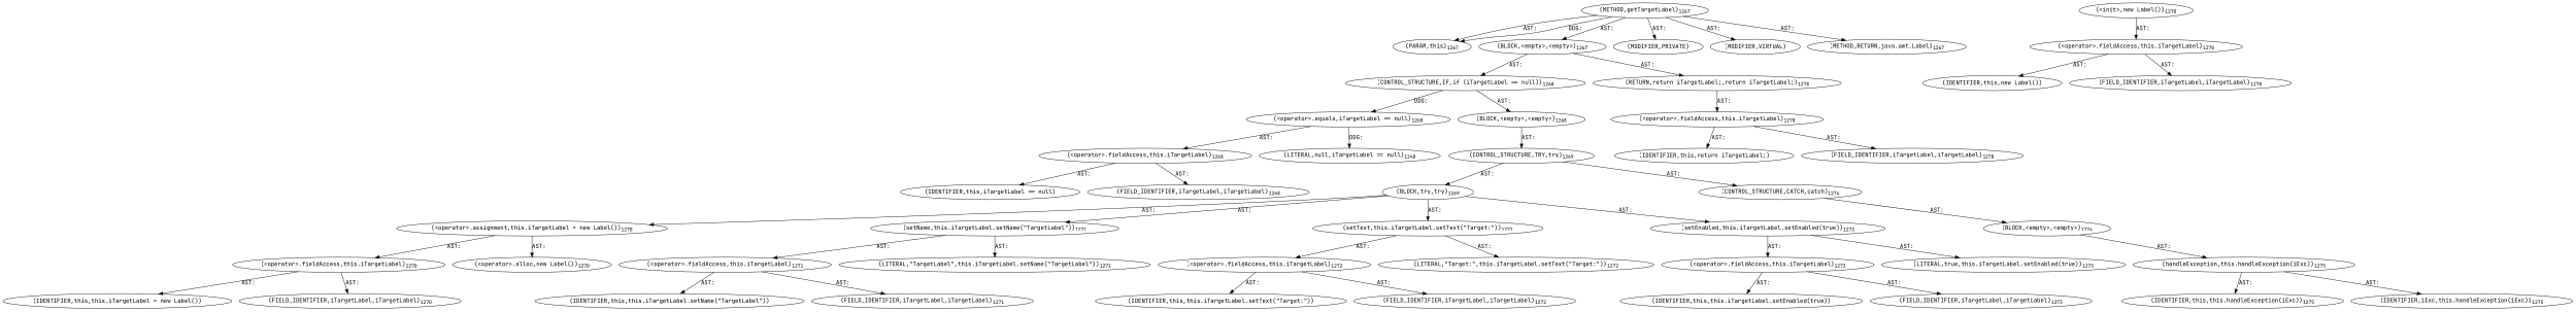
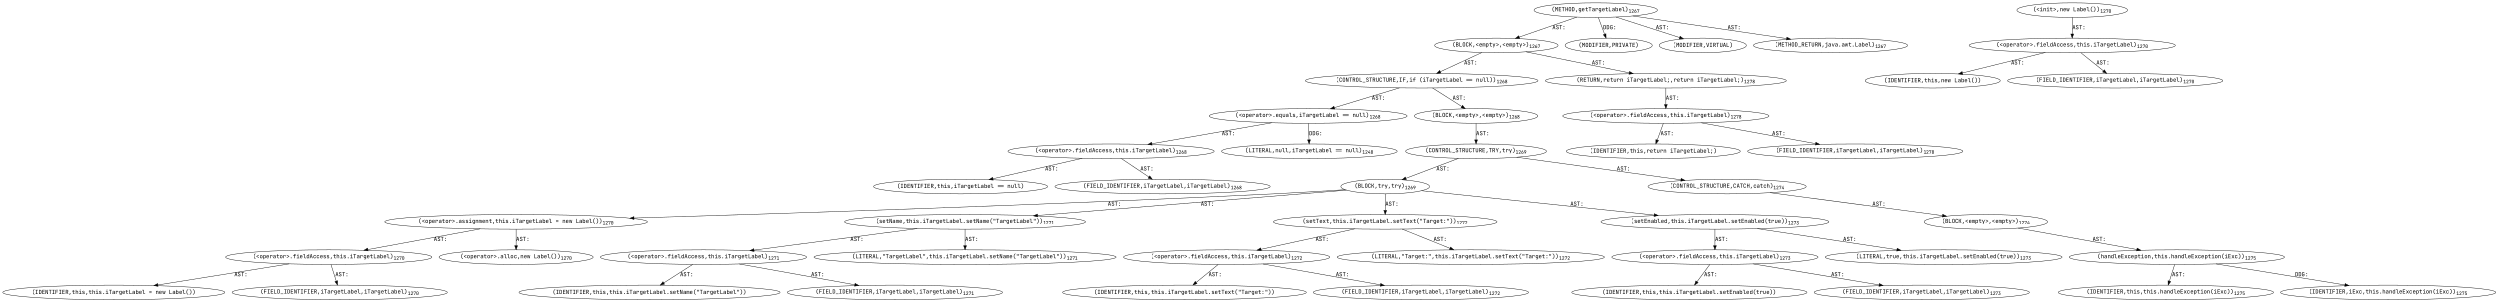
  digraph {
    fontname="JetBrains Mono"
    node [fontname="JetBrains Mono"]
    edge [fontname="JetBrains Mono"]
    n1 [label=<(METHOD,getTargetLabel)<SUB>1267</SUB>>]
-   n2 [label=<(PARAM,this)<SUB>1267</SUB>>]
    n3 [label=<(BLOCK,&lt;empty&gt;,&lt;empty&gt;)<SUB>1267</SUB>>]
    n4 [label=<(MODIFIER,PRIVATE)>]
    n5 [label=<(MODIFIER,VIRTUAL)>]
    n6 [label=<(METHOD_RETURN,java.awt.Label)<SUB>1267</SUB>>]
    n7 [label=<(CONTROL_STRUCTURE,IF,if (iTargetLabel == null))<SUB>1268</SUB>>]
    n8 [label=<(RETURN,return iTargetLabel;,return iTargetLabel;)<SUB>1278</SUB>>]
    n9 [label=<(&lt;operator&gt;.equals,iTargetLabel == null)<SUB>1268</SUB>>]
    n10 [label=<(BLOCK,&lt;empty&gt;,&lt;empty&gt;)<SUB>1268</SUB>>]
    n11 [label=<(&lt;operator&gt;.fieldAccess,this.iTargetLabel)<SUB>1278</SUB>>]
    n12 [label=<(&lt;operator&gt;.fieldAccess,this.iTargetLabel)<SUB>1268</SUB>>]
    n13 [label=<(LITERAL,null,iTargetLabel == null)<SUB>1248</SUB>>]
    n14 [label=<(CONTROL_STRUCTURE,TRY,try)<SUB>1269</SUB>>]
    n15 [label=<(IDENTIFIER,this,iTargetLabel == null)>]
    n16 [label=<(FIELD_IDENTIFIER,iTargetLabel,iTargetLabel)<SUB>1268</SUB>>]
    n17 [label=<(BLOCK,try,try)<SUB>1269</SUB>>]
    n18 [label=<(CONTROL_STRUCTURE,CATCH,catch)<SUB>1274</SUB>>]
    n19 [label=<(&lt;operator&gt;.assignment,this.iTargetLabel = new Label())<SUB>1270</SUB>>]
    n20 [label=<(setName,this.iTargetLabel.setName(&quot;TargetLabel&quot;))<SUB>1271</SUB>>]
    n21 [label=<(setText,this.iTargetLabel.setText(&quot;Target:&quot;))<SUB>1272</SUB>>]
    n22 [label=<(setEnabled,this.iTargetLabel.setEnabled(true))<SUB>1273</SUB>>]
    n23 [label=<(BLOCK,&lt;empty&gt;,&lt;empty&gt;)<SUB>1274</SUB>>]
    n24 [label=<(&lt;operator&gt;.fieldAccess,this.iTargetLabel)<SUB>1270</SUB>>]
    n25 [label=<(&lt;operator&gt;.alloc,new Label())<SUB>1270</SUB>>]
    n26 [label=<(&lt;init&gt;,new Label())<SUB>1270</SUB>>]
    n27 [label=<(&lt;operator&gt;.fieldAccess,this.iTargetLabel)<SUB>1270</SUB>>]
    n28 [label=<(&lt;operator&gt;.fieldAccess,this.iTargetLabel)<SUB>1271</SUB>>]
    n29 [label=<(LITERAL,&quot;TargetLabel&quot;,this.iTargetLabel.setName(&quot;TargetLabel&quot;))<SUB>1271</SUB>>]
    n30 [label=<(&lt;operator&gt;.fieldAccess,this.iTargetLabel)<SUB>1272</SUB>>]
    n31 [label=<(LITERAL,&quot;Target:&quot;,this.iTargetLabel.setText(&quot;Target:&quot;))<SUB>1272</SUB>>]
    n32 [label=<(&lt;operator&gt;.fieldAccess,this.iTargetLabel)<SUB>1273</SUB>>]
    n33 [label=<(LITERAL,true,this.iTargetLabel.setEnabled(true))<SUB>1273</SUB>>]
    n34 [label=<(IDENTIFIER,this,this.iTargetLabel = new Label())>]
    n35 [label=<(FIELD_IDENTIFIER,iTargetLabel,iTargetLabel)<SUB>1270</SUB>>]
    n36 [label=<(IDENTIFIER,this,new Label())>]
    n37 [label=<(FIELD_IDENTIFIER,iTargetLabel,iTargetLabel)<SUB>1270</SUB>>]
    n38 [label=<(IDENTIFIER,this,this.iTargetLabel.setName(&quot;TargetLabel&quot;))>]
    n39 [label=<(FIELD_IDENTIFIER,iTargetLabel,iTargetLabel)<SUB>1271</SUB>>]
    n40 [label=<(IDENTIFIER,this,this.iTargetLabel.setText(&quot;Target:&quot;))>]
    n41 [label=<(FIELD_IDENTIFIER,iTargetLabel,iTargetLabel)<SUB>1272</SUB>>]
    n42 [label=<(IDENTIFIER,this,this.iTargetLabel.setEnabled(true))>]
    n43 [label=<(FIELD_IDENTIFIER,iTargetLabel,iTargetLabel)<SUB>1273</SUB>>]
    n44 [label=<(handleException,this.handleException(iExc))<SUB>1275</SUB>>]
    n45 [label=<(IDENTIFIER,this,this.handleException(iExc))<SUB>1275</SUB>>]
    n46 [label=<(IDENTIFIER,iExc,this.handleException(iExc))<SUB>1275</SUB>>]
    n47 [label=<(IDENTIFIER,this,return iTargetLabel;)>]
    n48 [label=<(FIELD_IDENTIFIER,iTargetLabel,iTargetLabel)<SUB>1278</SUB>>]
-   n1 -> n2 [label="AST: "]
-   n1 -> n2 [label="DDG: "]
    n1 -> n3 [label="AST: "]
-   n1 -> n4 [label="AST: "]
+   n1 -> n4 [label="DDG: "]
    n1 -> n5 [label="AST: "]
    n1 -> n6 [label="AST: "]
    n3 -> n7 [label="AST: "]
    n3 -> n8 [label="AST: "]
-   n7 -> n9 [label="DDG: "]
+   n7 -> n9 [label="AST: "]
    n7 -> n10 [label="AST: "]
    n8 -> n11 [label="AST: "]
    n9 -> n12 [label="AST: "]
    n9 -> n13 [label="DDG: "]
    n10 -> n14 [label="AST: "]
    n11 -> n47 [label="AST: "]
    n11 -> n48 [label="AST: "]
    n12 -> n15 [label="AST: "]
    n12 -> n16 [label="AST: "]
    n14 -> n17 [label="AST: "]
    n14 -> n18 [label="AST: "]
    n17 -> n19 [label="AST: "]
    n17 -> n20 [label="AST: "]
    n17 -> n21 [label="AST: "]
    n17 -> n22 [label="AST: "]
    n18 -> n23 [label="AST: "]
    n19 -> n24 [label="AST: "]
    n19 -> n25 [label="AST: "]
    n20 -> n28 [label="AST: "]
    n20 -> n29 [label="AST: "]
    n21 -> n30 [label="AST: "]
    n21 -> n31 [label="AST: "]
    n22 -> n32 [label="AST: "]
    n22 -> n33 [label="AST: "]
    n23 -> n44 [label="AST: "]
    n24 -> n34 [label="AST: "]
    n24 -> n35 [label="AST: "]
    n26 -> n27 [label="AST: "]
    n27 -> n36 [label="AST: "]
    n27 -> n37 [label="AST: "]
    n28 -> n38 [label="AST: "]
    n28 -> n39 [label="AST: "]
    n30 -> n40 [label="AST: "]
    n30 -> n41 [label="AST: "]
    n32 -> n42 [label="AST: "]
    n32 -> n43 [label="AST: "]
    n44 -> n45 [label="AST: "]
-   n44 -> n46 [label="AST: "]
+   n44 -> n46 [label="DDG: "]
  }
